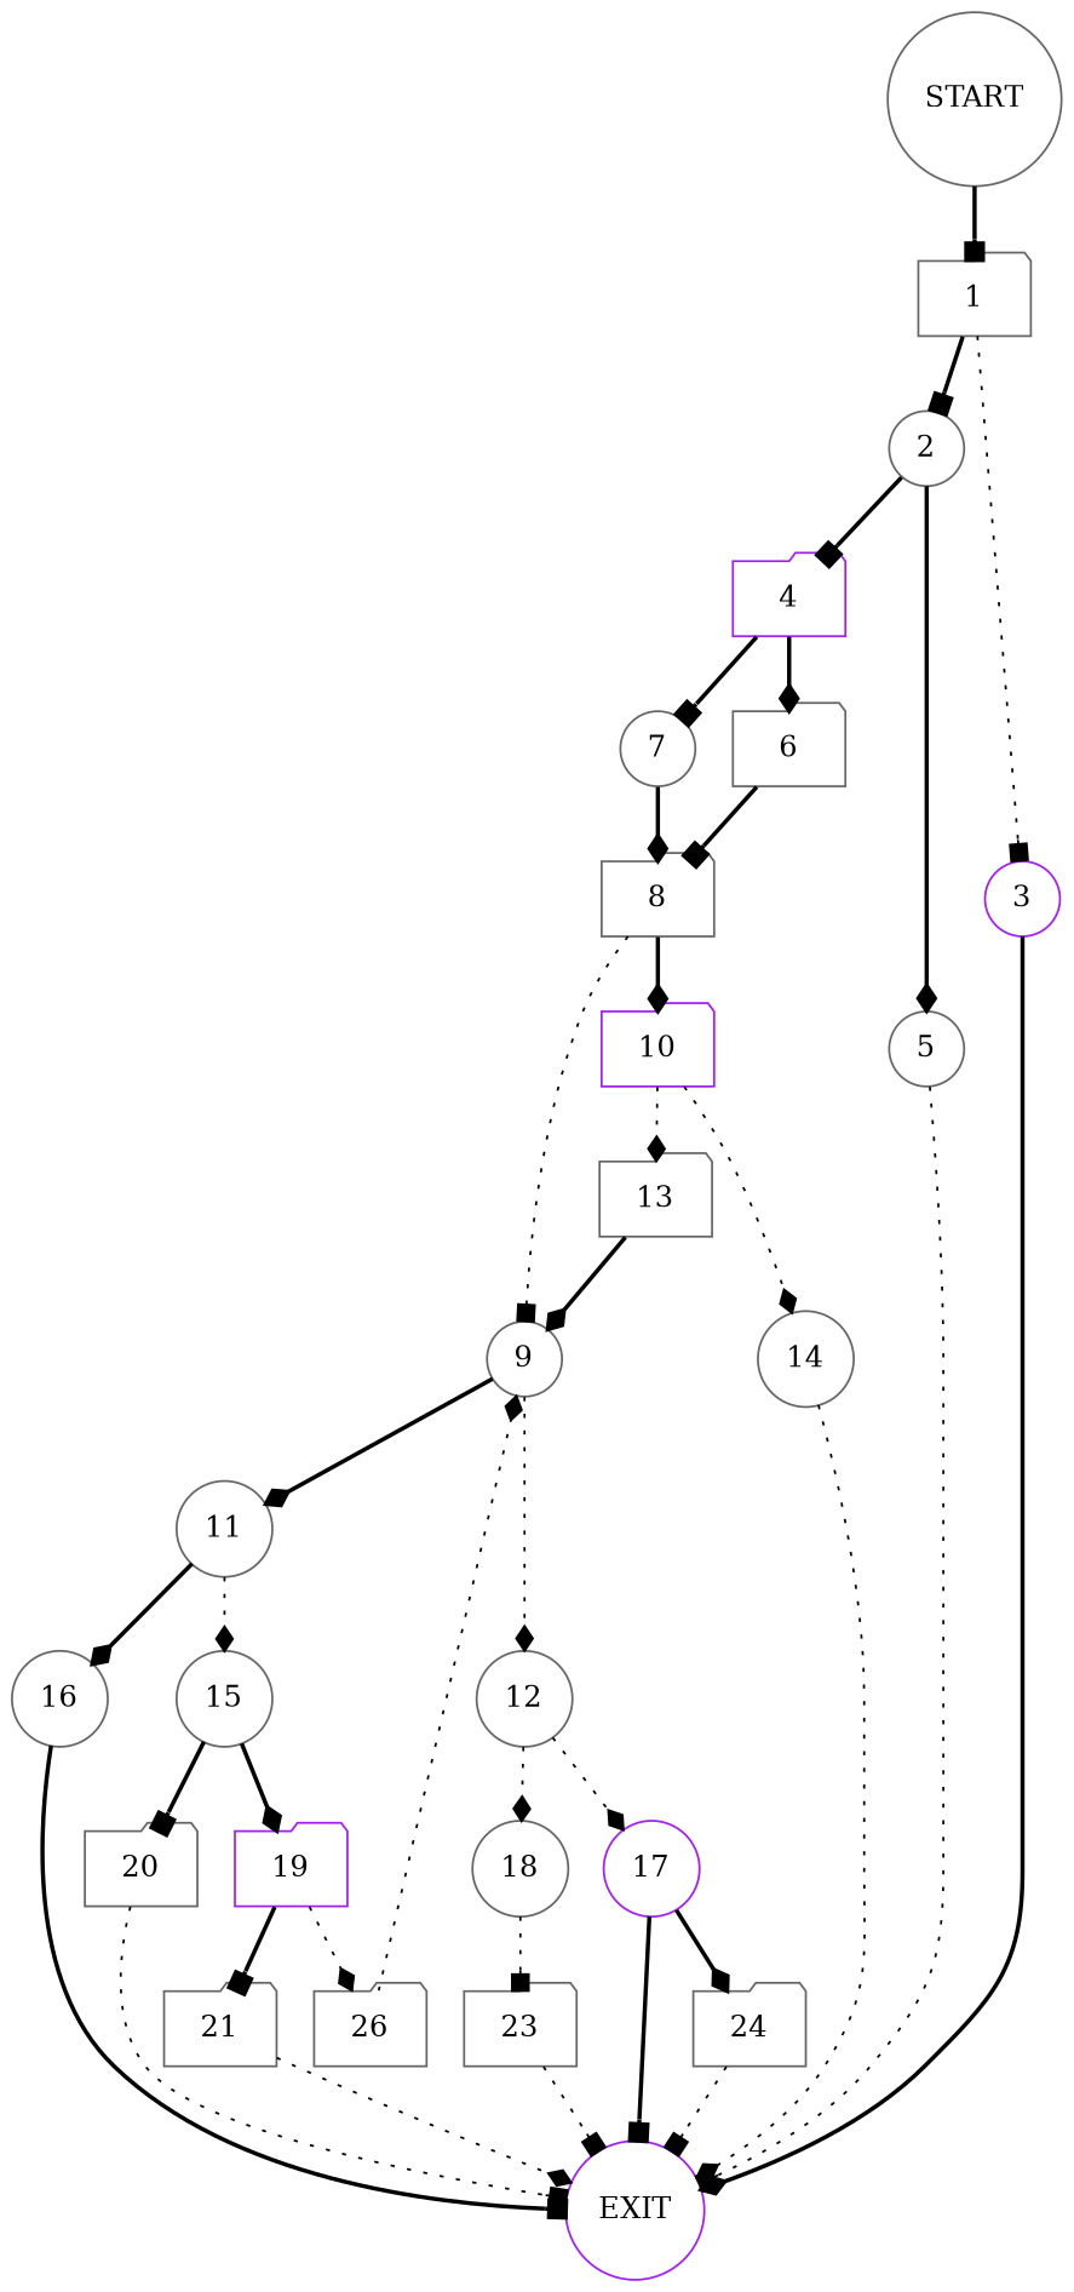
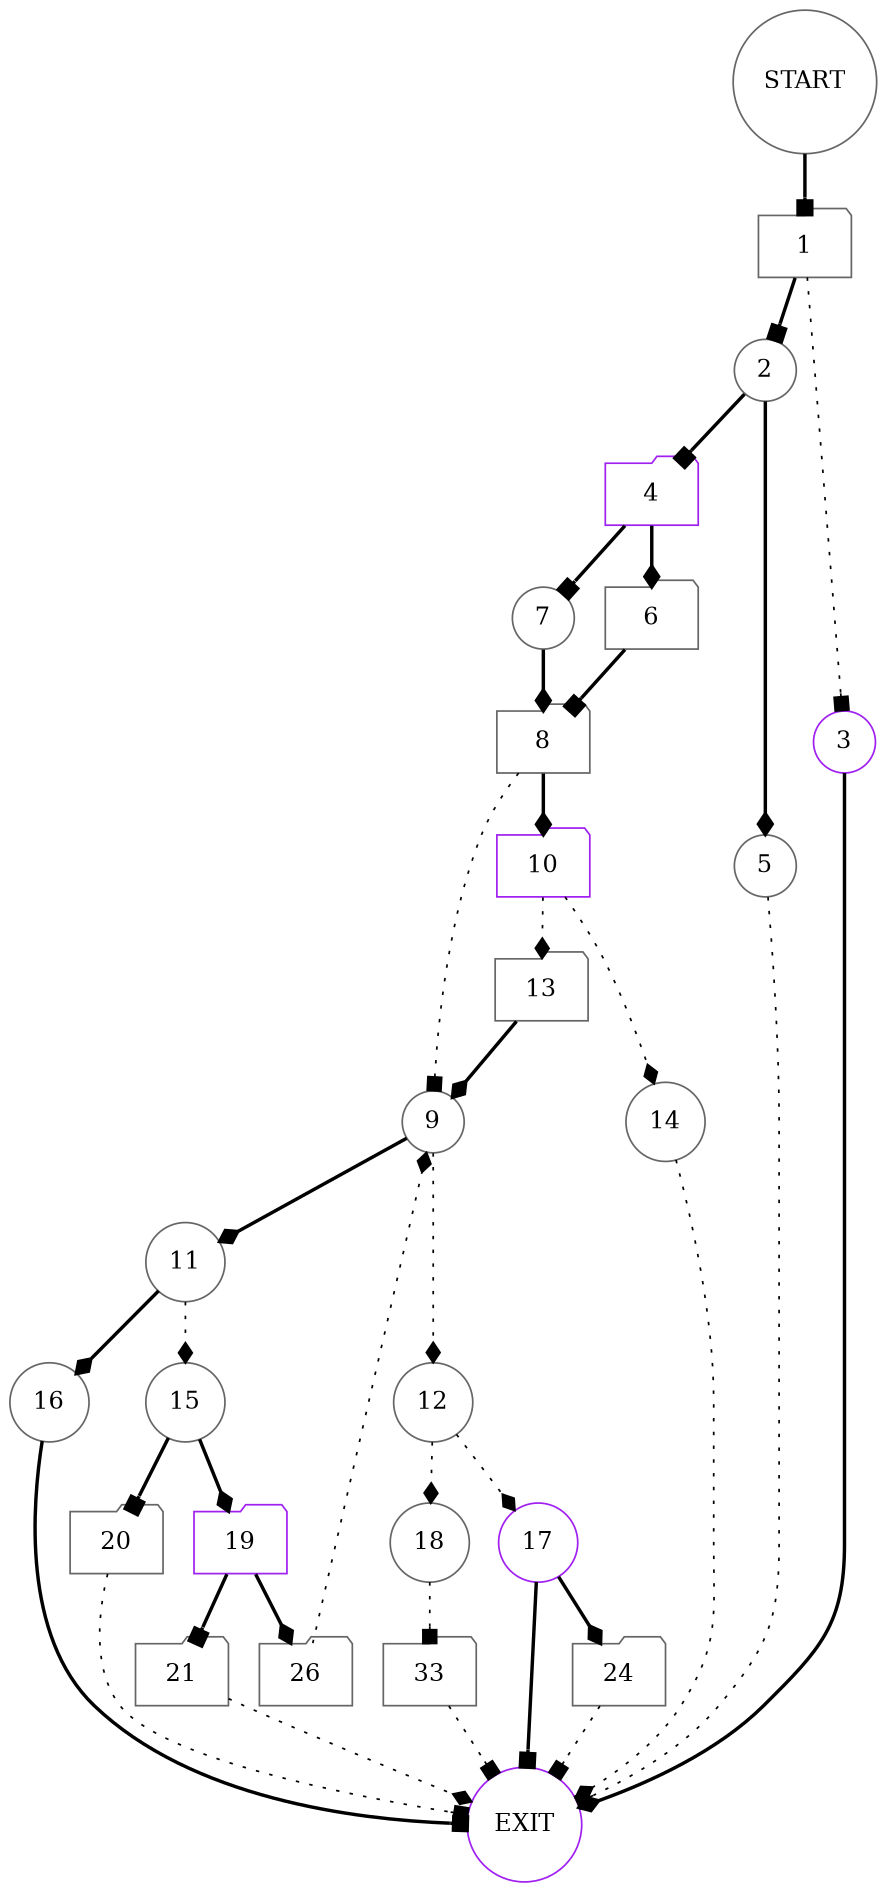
  digraph {
    node [color=gray40 shape=circle]
    edge [arrowhead=diamond style=bold]
    n1 [label=START]
    1 [shape=folder]
    2
    3 [color=purple]
    n5 [color=purple label=EXIT]
    4 [color=purple shape=folder]
    5
    6 [shape=folder]
    7
    8 [shape=folder]
    9
    10 [color=purple shape=folder]
    11
    12
    13 [shape=folder]
    14
    15
    16
    17 [color=purple]
    18
    19 [color=purple shape=folder]
    20 [shape=folder]
    24 [shape=folder]
-   23 [shape=folder]
+   23 [shape=folder label=33]
    21 [shape=folder]
    n26 [label=26 shape=folder]
    n1 -> 1 [arrowhead=box]
    1 -> 2 [arrowhead=box]
    1 -> 3 [arrowhead=box style=dotted]
    2 -> 4 [arrowhead=box]
    2 -> 5
    3 -> n5
    4 -> 6
    4 -> 7 [arrowhead=box]
    5 -> n5 [arrowhead=box style=dotted]
    6 -> 8 [arrowhead=box]
    7 -> 8
    8 -> 9 [arrowhead=box style=dotted]
    8 -> 10
    9 -> 11
    9 -> 12 [style=dotted]
    10 -> 13 [style=dotted]
    10 -> 14 [style=dotted]
    11 -> 15 [style=dotted]
    11 -> 16
    12 -> 17 [style=dotted]
    12 -> 18 [style=dotted]
    13 -> 9
    14 -> n5 [style=dotted]
    15 -> 19
    15 -> 20 [arrowhead=box]
    16 -> n5 [arrowhead=box]
    17 -> n5 [arrowhead=box]
    17 -> 24
    18 -> 23 [arrowhead=box style=dotted]
    19 -> 21 [arrowhead=box]
-   19 -> n26 [style=dotted]
+   19 -> n26
    20 -> n5 [arrowhead=box style=dotted]
    24 -> n5 [arrowhead=box style=dotted]
    23 -> n5 [arrowhead=box style=dotted]
    21 -> n5 [style=dotted]
    n26 -> 9 [style=dotted]
  }
